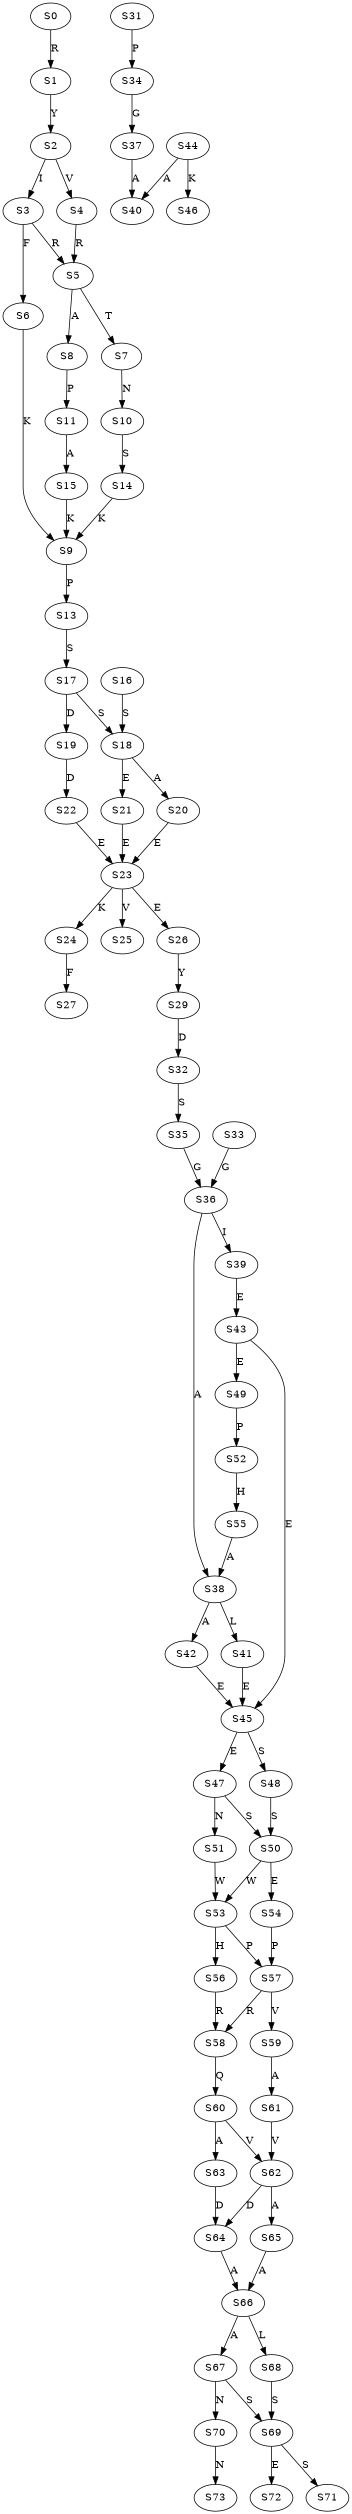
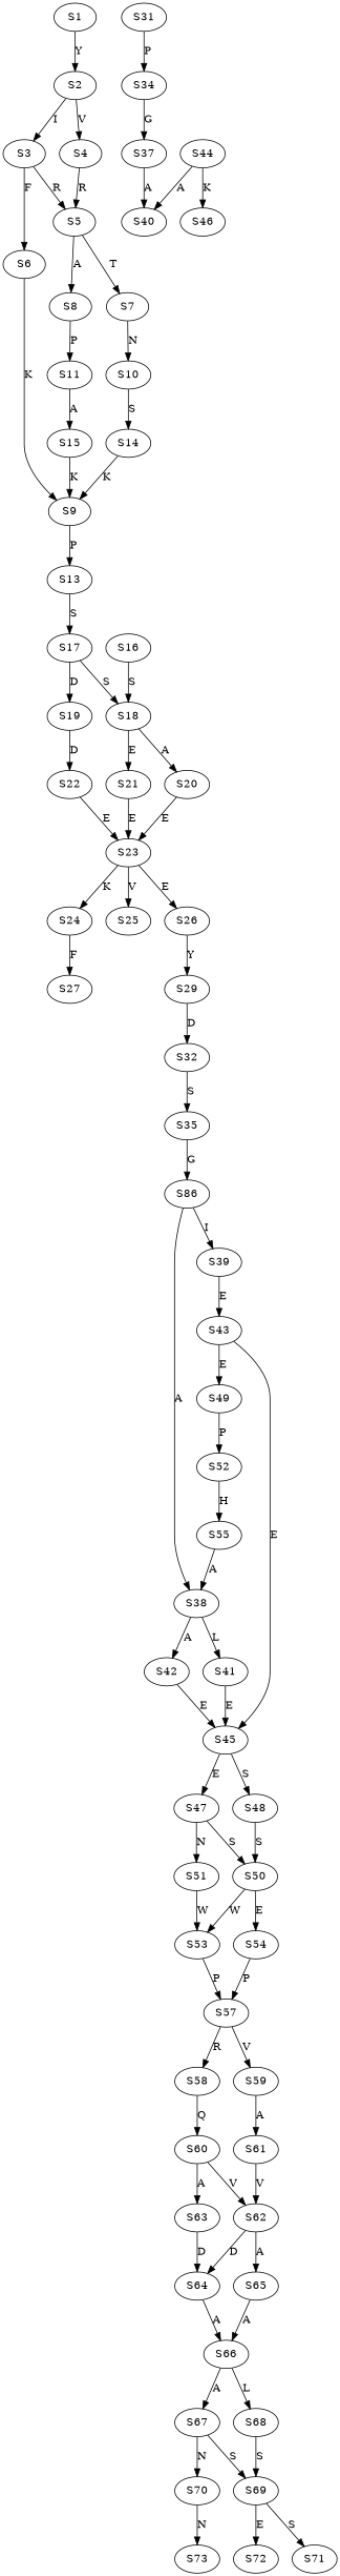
  strict digraph {
-   S0
    S1
    S2
    S3
    S4
    S5
    S6
    S7
    S8
    S9
    S10
    S11
    S13
    S14
    S15
    S17
    S16
    S18
    S19
    S20
    S21
    S22
    S23
    S24
    S25
    S26
    S27
    S29
    S32
    S31
    S34
    S35
-   S33
-   S36
+   S36 [label=S86]
    S37
    S38
    S39
    S40
    S41
    S42
    S43
    S45
    S49
    S44
    S46
    S47
    S48
    S50
    S51
    S52
    S53
    S54
    S55
-   S56
    S57
    S58
    S59
    S60
    S61
    S62
    S63
    S64
    S65
    S66
    S67
    S68
    S69
    S70
    S71
    S72
    S73
-   S0 -> S1 [label=R]
    S1 -> S2 [label=Y]
    S2 -> S3 [label=I]
    S2 -> S4 [label=V]
    S3 -> S5 [label=R]
    S3 -> S6 [label=F]
    S4 -> S5 [label=R]
    S5 -> S7 [label=T]
    S5 -> S8 [label=A]
    S6 -> S9 [label=K]
    S7 -> S10 [label=N]
    S8 -> S11 [label=P]
    S9 -> S13 [label=P]
    S10 -> S14 [label=S]
    S11 -> S15 [label=A]
    S13 -> S17 [label=S]
    S14 -> S9 [label=K]
    S15 -> S9 [label=K]
    S17 -> S18 [label=S]
    S17 -> S19 [label=D]
    S16 -> S18 [label=S]
    S18 -> S20 [label=A]
    S18 -> S21 [label=E]
    S19 -> S22 [label=D]
    S20 -> S23 [label=E]
    S21 -> S23 [label=E]
    S22 -> S23 [label=E]
    S23 -> S24 [label=K]
    S23 -> S25 [label=V]
    S23 -> S26 [label=E]
    S24 -> S27 [label=F]
    S26 -> S29 [label=Y]
    S29 -> S32 [label=D]
    S32 -> S35 [label=S]
    S31 -> S34 [label=P]
    S34 -> S37 [label=G]
    S35 -> S36 [label=G]
-   S33 -> S36 [label=G]
    S36 -> S38 [label=A]
    S36 -> S39 [label=I]
    S37 -> S40 [label=A]
    S38 -> S41 [label=L]
    S38 -> S42 [label=A]
    S39 -> S43 [label=E]
    S41 -> S45 [label=E]
    S42 -> S45 [label=E]
    S43 -> S45 [label=E]
    S43 -> S49 [label=E]
    S45 -> S47 [label=E]
    S45 -> S48 [label=S]
    S49 -> S52 [label=P]
    S44 -> S40 [label=A]
    S44 -> S46 [label=K]
    S47 -> S50 [label=S]
    S47 -> S51 [label=N]
    S48 -> S50 [label=S]
    S50 -> S53 [label=W]
    S50 -> S54 [label=E]
    S51 -> S53 [label=W]
    S52 -> S55 [label=H]
-   S53 -> S56 [label=H]
    S53 -> S57 [label=P]
    S54 -> S57 [label=P]
    S55 -> S38 [label=A]
-   S56 -> S58 [label=R]
    S57 -> S58 [label=R]
    S57 -> S59 [label=V]
    S58 -> S60 [label=Q]
    S59 -> S61 [label=A]
    S60 -> S62 [label=V]
    S60 -> S63 [label=A]
    S61 -> S62 [label=V]
    S62 -> S64 [label=D]
    S62 -> S65 [label=A]
    S63 -> S64 [label=D]
    S64 -> S66 [label=A]
    S65 -> S66 [label=A]
    S66 -> S67 [label=A]
    S66 -> S68 [label=L]
    S67 -> S69 [label=S]
    S67 -> S70 [label=N]
    S68 -> S69 [label=S]
    S69 -> S71 [label=S]
    S69 -> S72 [label=E]
    S70 -> S73 [label=N]
  }
